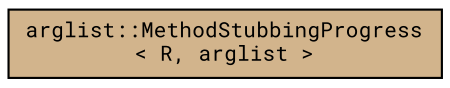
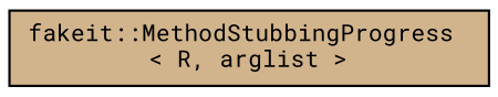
  digraph {
    rankdir=TB
    fontname="Roboto Mono"
-   n1 [color=black fillcolor=tan fontname="Roboto Mono" fontsize=10 height=0.2 label="arglist::MethodStubbingProgress\l\< R, arglist \>" shape=record style=filled width=0.4]
+   n1 [color=black fillcolor=tan fontname="Roboto Mono" fontsize=10 height=0.2 label="fakeit::MethodStubbingProgress\l\< R, arglist \>" shape=record style=filled width=0.4]
  }
